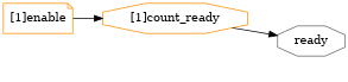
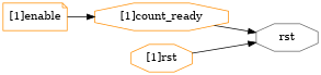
  strict digraph {
    fontname="DejaVu Serif"
    rankdir=LR
    node [color=darkorange complexity=1 fontname="DejaVu Serif" shape=octagon]
    edge [fontname="DejaVu Serif"]
-   ready [color=gray40 complexity=0 importance=0.0028717439577 rank=0.0]
+   ready [color=gray40 complexity=0 importance=0.0028717439577 rank=0.0 label=rst]
    "[1]enable" [importance=0.00519402432776 rank=0.00519402432776 shape=note]
    "[1]count_ready" [complexity=2 importance=0.00610249187512 rank=0.00305124593756]
+   "[1]rst" [importance=0.00806576828546 rank=0.00806576828546]
    "[1]enable" -> "[1]count_ready"
    "[1]count_ready" -> ready
+   "[1]rst" -> ready
  }
